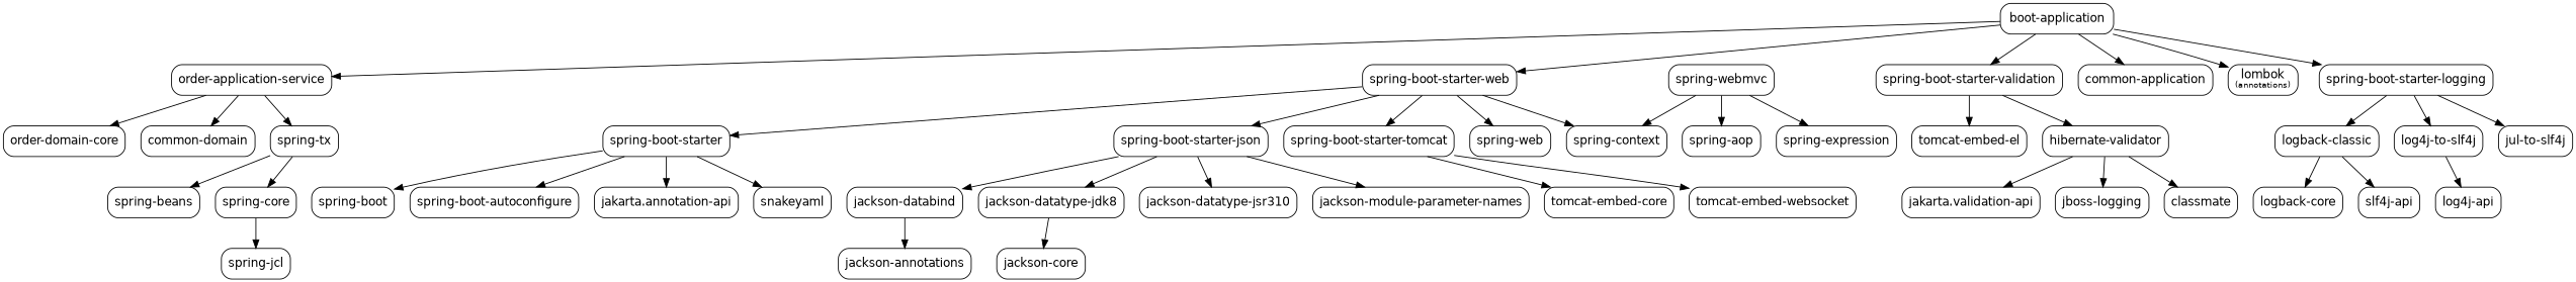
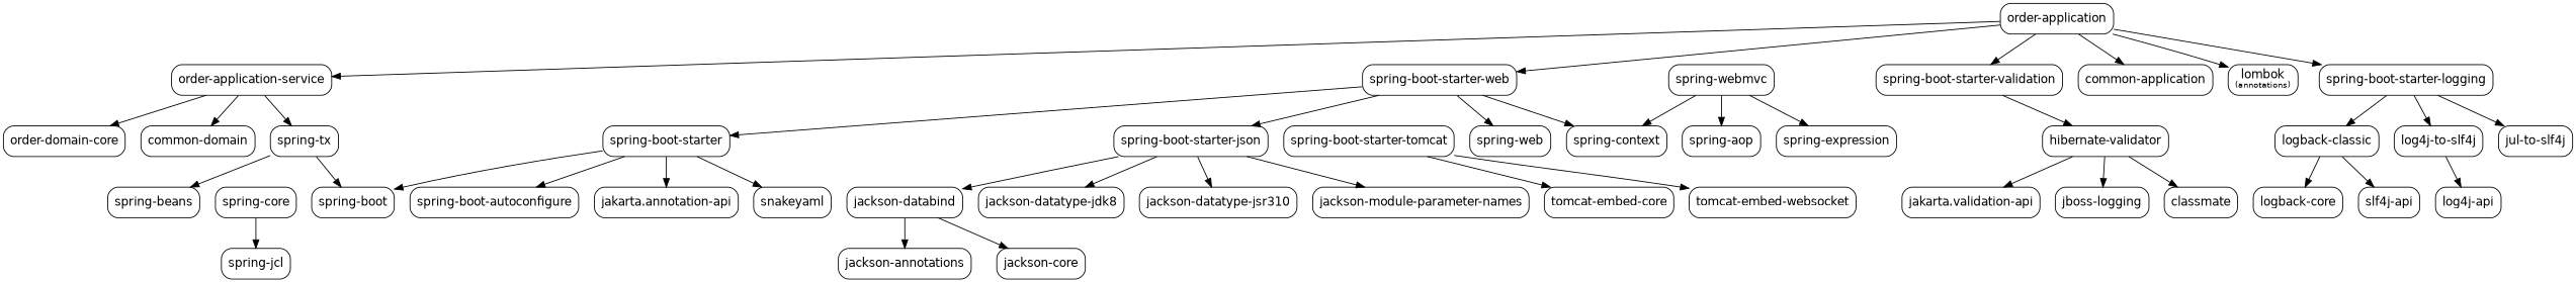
  digraph {
    node [fontname=Helvetica fontsize=14 shape=box style=rounded]
    edge [fontname=Helvetica fontsize=10]
    n1 [label=<order-application-service>]
    n2 [label=<order-domain-core>]
    n3 [label=<common-domain>]
    n4 [label=<spring-tx>]
    n5 [label=<spring-beans>]
    n6 [label=<spring-core>]
    n7 [label=<spring-jcl>]
-   n8 [label="boot-application"]
+   n8 [label="order-application"]
    n9 [label=<spring-boot-starter-web>]
    n10 [label=<spring-boot-starter-validation>]
    n11 [label=<common-application>]
    n12 [label=<lombok<font point-size="10"><br/>(annotations)</font>>]
    n13 [label=<spring-boot-starter-logging>]
    n14 [label=<spring-boot-starter>]
    n15 [label=<spring-boot-starter-json>]
    n16 [label=<spring-boot-starter-tomcat>]
    n17 [label=<spring-web>]
    n18 [label=<spring-context>]
-   n19 [label=<tomcat-embed-el>]
    n20 [label=<hibernate-validator>]
    n21 [label=<logback-classic>]
    n22 [label=<log4j-to-slf4j>]
    n23 [label=<jul-to-slf4j>]
    n24 [label=<spring-boot>]
    n25 [label=<spring-boot-autoconfigure>]
    n26 [label=<jakarta.annotation-api>]
    n27 [label=<snakeyaml>]
    n28 [label=<jackson-databind>]
    n29 [label=<jackson-datatype-jdk8>]
    n30 [label=<jackson-datatype-jsr310>]
    n31 [label=<jackson-module-parameter-names>]
    n32 [label=<tomcat-embed-core>]
    n33 [label=<tomcat-embed-websocket>]
    n34 [label=<spring-webmvc>]
    n35 [label=<spring-aop>]
    n36 [label=<spring-expression>]
    n37 [label=<jackson-annotations>]
    n38 [label=<jackson-core>]
    n39 [label=<jakarta.validation-api>]
    n40 [label=<jboss-logging>]
    n41 [label=<classmate>]
    n42 [label=<logback-core>]
    n43 [label=<slf4j-api>]
    n44 [label=<log4j-api>]
    n1 -> n2
    n1 -> n3
    n1 -> n4
    n4 -> n5
-   n4 -> n6
+   n4 -> n24
    n6 -> n7
    n8 -> n1
    n8 -> n9
    n8 -> n10
    n8 -> n11
    n8 -> n12
    n8 -> n13
    n9 -> n14
    n9 -> n15
-   n9 -> n16
    n9 -> n17
    n9 -> n18
-   n10 -> n19
    n10 -> n20
    n13 -> n21
    n13 -> n22
    n13 -> n23
    n14 -> n24
    n14 -> n25
    n14 -> n26
    n14 -> n27
    n15 -> n28
    n15 -> n29
    n15 -> n30
    n15 -> n31
    n16 -> n32
    n16 -> n33
    n20 -> n39
    n20 -> n40
    n20 -> n41
    n21 -> n42
    n21 -> n43
    n22 -> n44
    n28 -> n37
-   n29 -> n38
+   n28 -> n38
    n34 -> n18
    n34 -> n35
    n34 -> n36
  }
